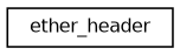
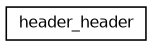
  digraph {
    rankdir=TB
-   n1 [color=black fillcolor=white fontname=Helvetica fontsize=10 height=0.2 label=ether_header shape=record style=filled width=0.4]
+   n1 [color=black fillcolor=white fontname=Helvetica fontsize=10 height=0.2 label=header_header shape=record style=filled width=0.4]
  }
